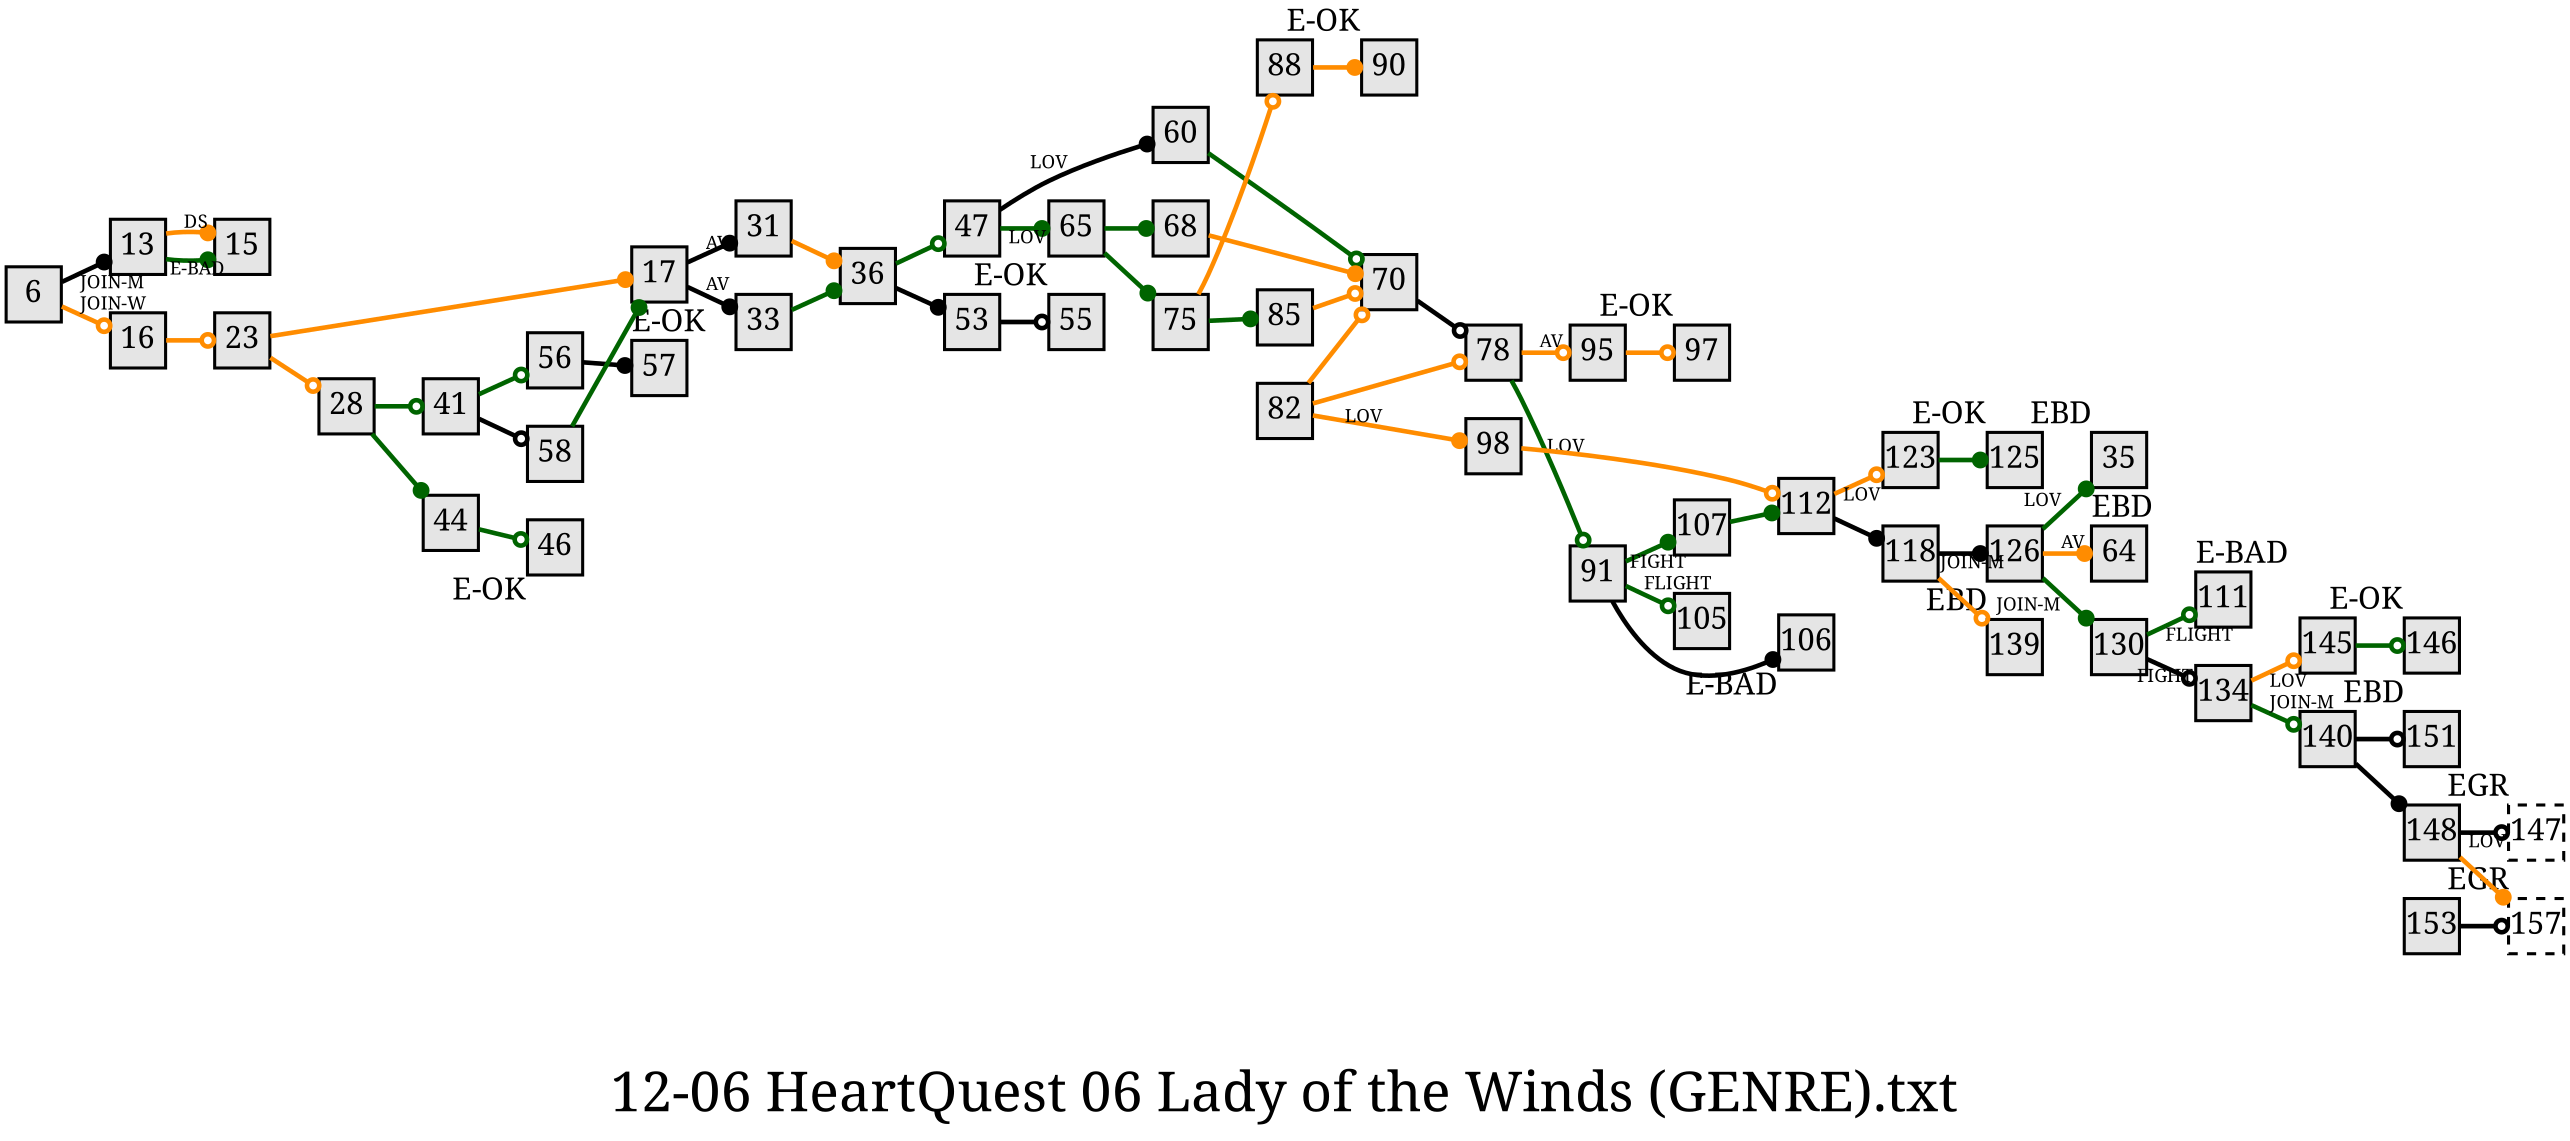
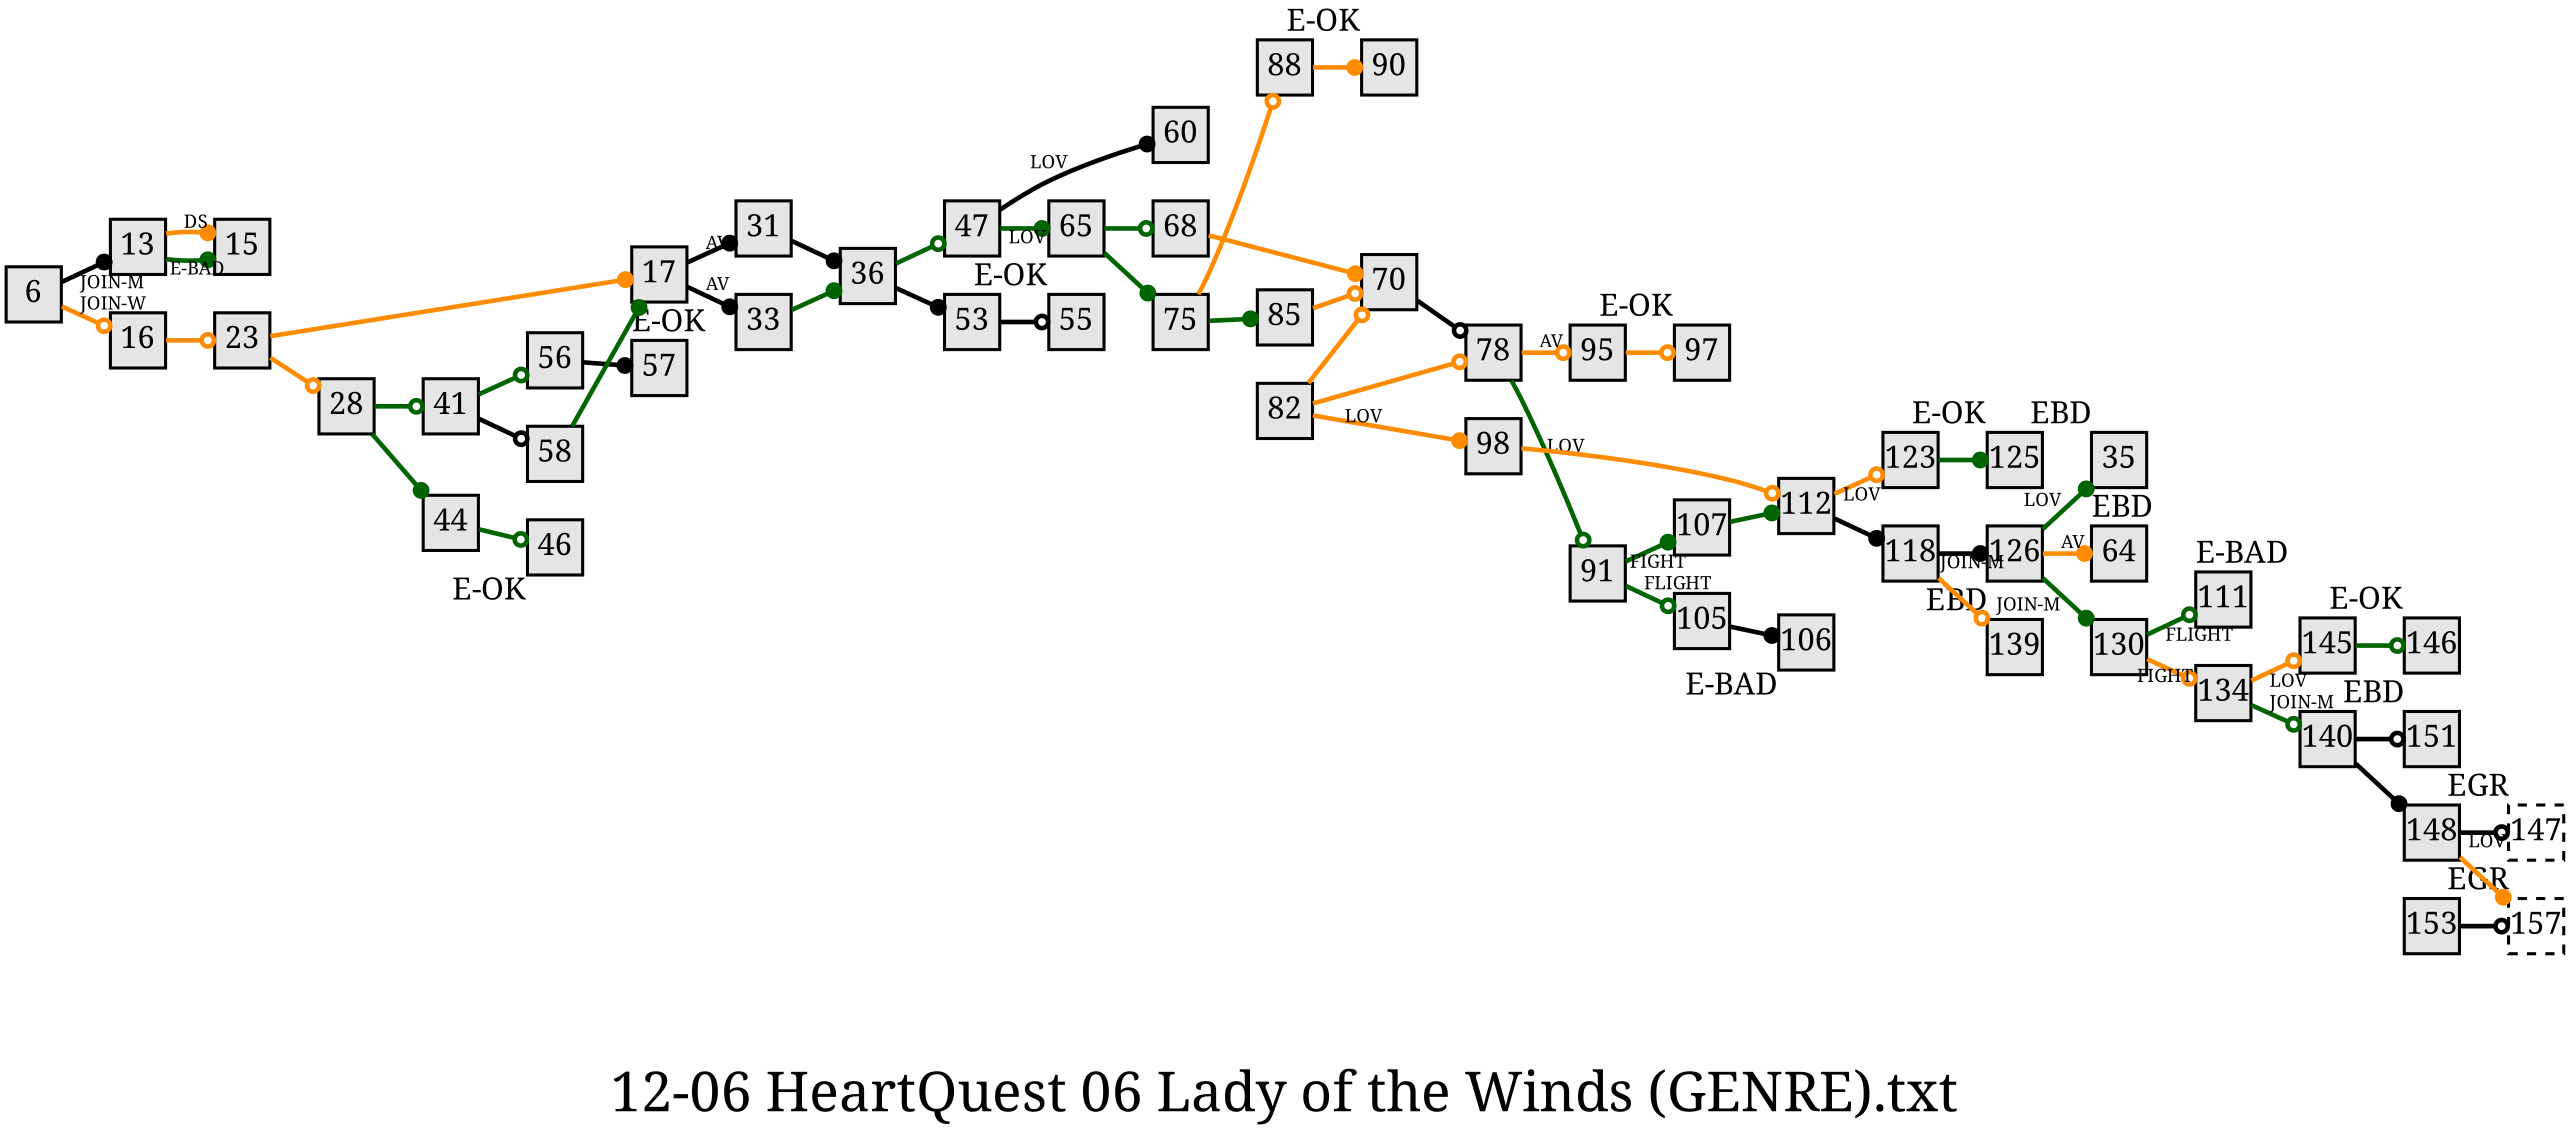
  digraph {
    fontname="Noto Serif"
    fontsize=36
    label="12-06 HeartQuest 06 Lady of the Winds (GENRE).txt"
    nodesep=0.35
    ordering=out
    rankdir=LR
    ranksep=0.45
    node [fillcolor=grey90 fixedsize=true fontname="Noto Serif" fontsize=20 labelfloat=true margin="0,0" penwidth=2 regular=true shape=rect style=filled]
    edge [arrowhead=odot color=darkgreen fontname="Noto Serif" fontsize=12 labelfloat=true penwidth=3 style=solid]
    6
    13
    16
    15
    23
    17
    28
    31
    33
    41
    44
    36
    47
    53
    56
    58
    46 [xlabel="E-OK"]
    57 [xlabel="E-OK"]
    60
    65
    55 [xlabel="E-OK"]
    35 [xlabel=EBD]
    70
    68
    75
    78
    88
    85
    95
    91
    82
    98
    64 [xlabel=EBD]
    90 [xlabel="E-OK"]
    97 [xlabel="E-OK"]
    107
    105
    112
    106 [xlabel="E-BAD"]
    123
    118
    125 [xlabel="E-OK"]
    126
    139 [xlabel=EBD]
    111 [xlabel="E-BAD"]
    130
    134
    145
    140
    146 [xlabel="E-OK"]
    151 [xlabel=EBD]
    148
    147 [arrowhead=tee arrowtail=odot dir=both style=dashed xlabel=EGR]
    157 [arrowhead=tee arrowtail=odot dir=both style=dashed xlabel=EGR]
    153
    6 -> 13 [arrowhead=dot color=black xlabel="JOIN-M"]
    6 -> 16 [color=darkorange style=bold xlabel="JOIN-W"]
    13 -> 15 [arrowhead=dot xlabel="E-BAD"]
    13 -> 15 [arrowhead=dot color=darkorange style=bold xlabel=DS]
    16 -> 23 [color=darkorange]
    23 -> 17 [arrowhead=dot color=darkorange]
    23 -> 28 [color=darkorange style=bold]
    17 -> 31 [arrowhead=dot color=black xlabel=AV]
    17 -> 33 [arrowhead=dot color=black xlabel=AV]
    28 -> 41 [style=bold]
    28 -> 44 [arrowhead=dot]
-   31 -> 36 [arrowhead=dot color=darkorange style=bold]
+   31 -> 36 [arrowhead=dot color=black style=bold]
    33 -> 36 [arrowhead=dot style=bold]
    41 -> 56
    41 -> 58 [color=black]
    44 -> 46
    36 -> 47 [style=bold]
    36 -> 53 [arrowhead=dot color=black]
    47 -> 60 [arrowhead=dot color=black xlabel=LOV]
    47 -> 65 [arrowhead=dot style=bold xlabel=LOV]
    53 -> 55 [color=black]
    56 -> 57 [arrowhead=dot color=black style=bold]
    58 -> 17 [arrowhead=dot style=bold]
-   60 -> 70 [style=bold]
-   65 -> 68 [arrowhead=dot]
+   65 -> 68
    65 -> 75 [arrowhead=dot style=bold]
    70 -> 78 [color=black]
    68 -> 70 [arrowhead=dot color=darkorange]
    75 -> 88 [color=darkorange style=bold]
    75 -> 85 [arrowhead=dot]
    78 -> 95 [color=darkorange xlabel=AV]
    78 -> 91 [xlabel=LOV]
    88 -> 90 [arrowhead=dot color=darkorange style=bold]
    85 -> 70 [color=darkorange style=bold]
    95 -> 97 [color=darkorange]
    91 -> 107 [arrowhead=dot style=bold xlabel=FIGHT]
    91 -> 105 [xlabel=FLIGHT]
    82 -> 70 [color=darkorange style=bold]
    82 -> 78 [color=darkorange]
    82 -> 98 [arrowhead=dot color=darkorange xlabel=LOV]
    98 -> 112 [color=darkorange]
    107 -> 112 [arrowhead=dot style=bold]
-   91 -> 106 [arrowhead=dot color=black style=bold]
+   105 -> 106 [arrowhead=dot color=black style=bold]
    112 -> 123 [color=darkorange xlabel=LOV]
    112 -> 118 [arrowhead=dot color=black style=bold]
    123 -> 125 [arrowhead=dot]
    118 -> 126 [arrowhead=dot color=black xlabel="JOIN-M"]
    118 -> 139 [color=darkorange]
    126 -> 35 [arrowhead=dot xlabel=LOV]
    126 -> 64 [arrowhead=dot color=darkorange style=bold xlabel=AV]
    126 -> 130 [arrowhead=dot style=bold xlabel="JOIN-M"]
    130 -> 111 [xlabel=FLIGHT]
-   130 -> 134 [color=black xlabel=FIGHT]
+   130 -> 134 [color=darkorange xlabel=FIGHT]
    134 -> 145 [color=darkorange style=bold xlabel=LOV]
    134 -> 140 [xlabel="JOIN-M"]
    145 -> 146
    140 -> 151 [color=black style=bold]
    140 -> 148 [arrowhead=dot color=black style=bold]
    148 -> 147 [color=black xlabel=LOV]
    148 -> 157 [arrowhead=dot color=darkorange style=bold]
    153 -> 157 [color=black style=bold]
  }
